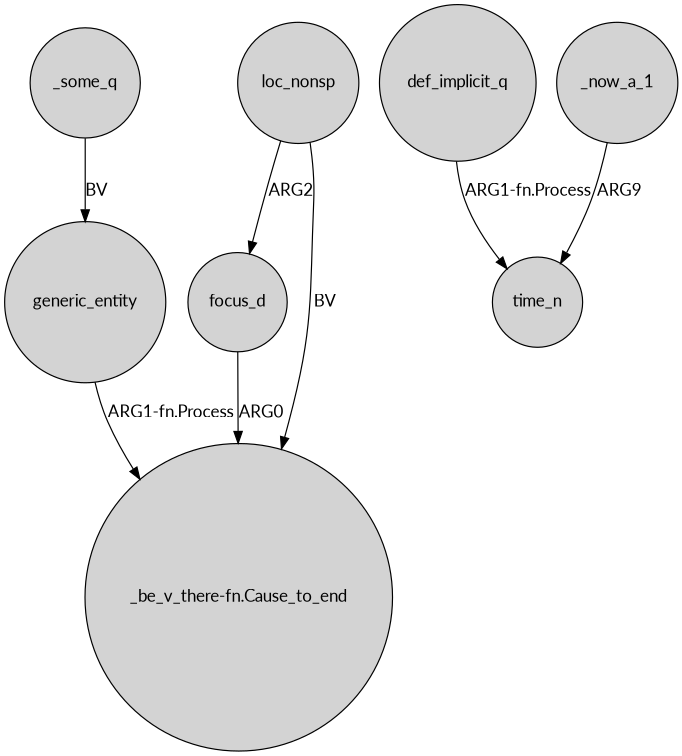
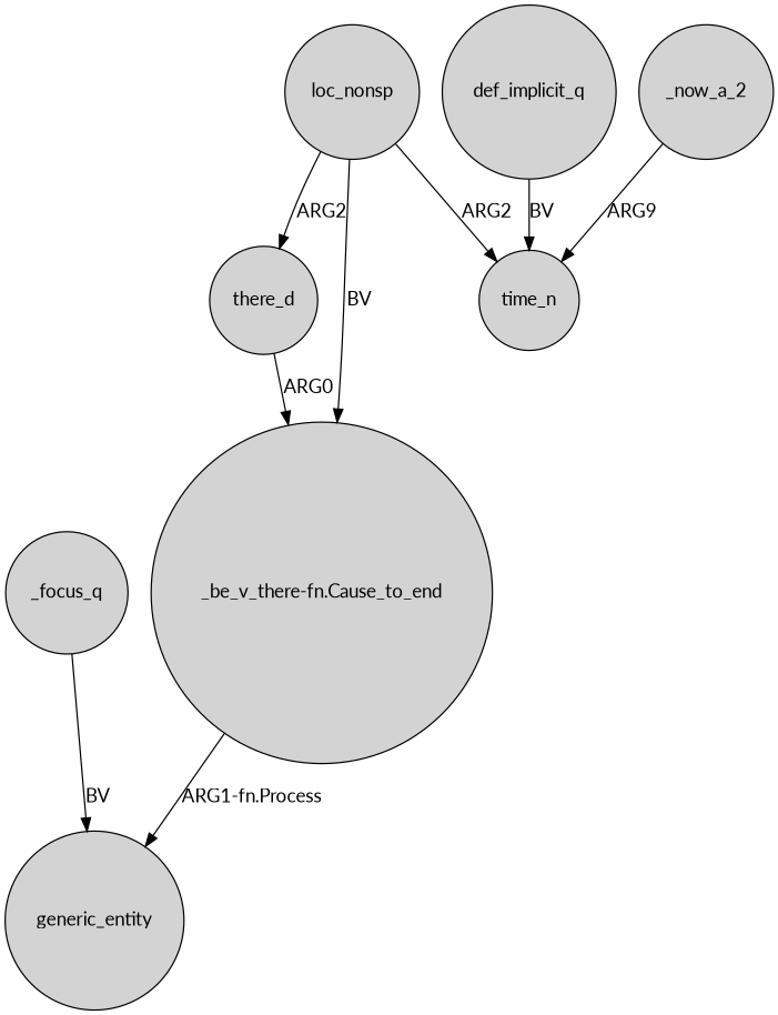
  digraph {
    fontname=Lato
    node [fontname=Lato shape=circle style=filled]
    edge [fontname=Lato]
-   focus_d
+   focus_d [label=there_d]
    "_be_v_there-fn.Cause_to_end"
    generic_entity
    loc_nonsp
    time_n
    def_implicit_q
-   _some_q
-   _now_a_1
+   _some_q [label=_focus_q]
+   _now_a_1 [label=_now_a_2]
    focus_d -> "_be_v_there-fn.Cause_to_end" [label=ARG0]
-   generic_entity -> "_be_v_there-fn.Cause_to_end" [label="ARG1-fn.Process"]
+   "_be_v_there-fn.Cause_to_end" -> generic_entity [label="ARG1-fn.Process"]
    loc_nonsp -> focus_d [label=ARG2]
    loc_nonsp -> "_be_v_there-fn.Cause_to_end" [label=BV]
-   def_implicit_q -> time_n [label="ARG1-fn.Process"]
+   loc_nonsp -> time_n [label=ARG2]
+   def_implicit_q -> time_n [label=BV]
    _some_q -> generic_entity [label=BV]
    _now_a_1 -> time_n [label=ARG9]
  }
